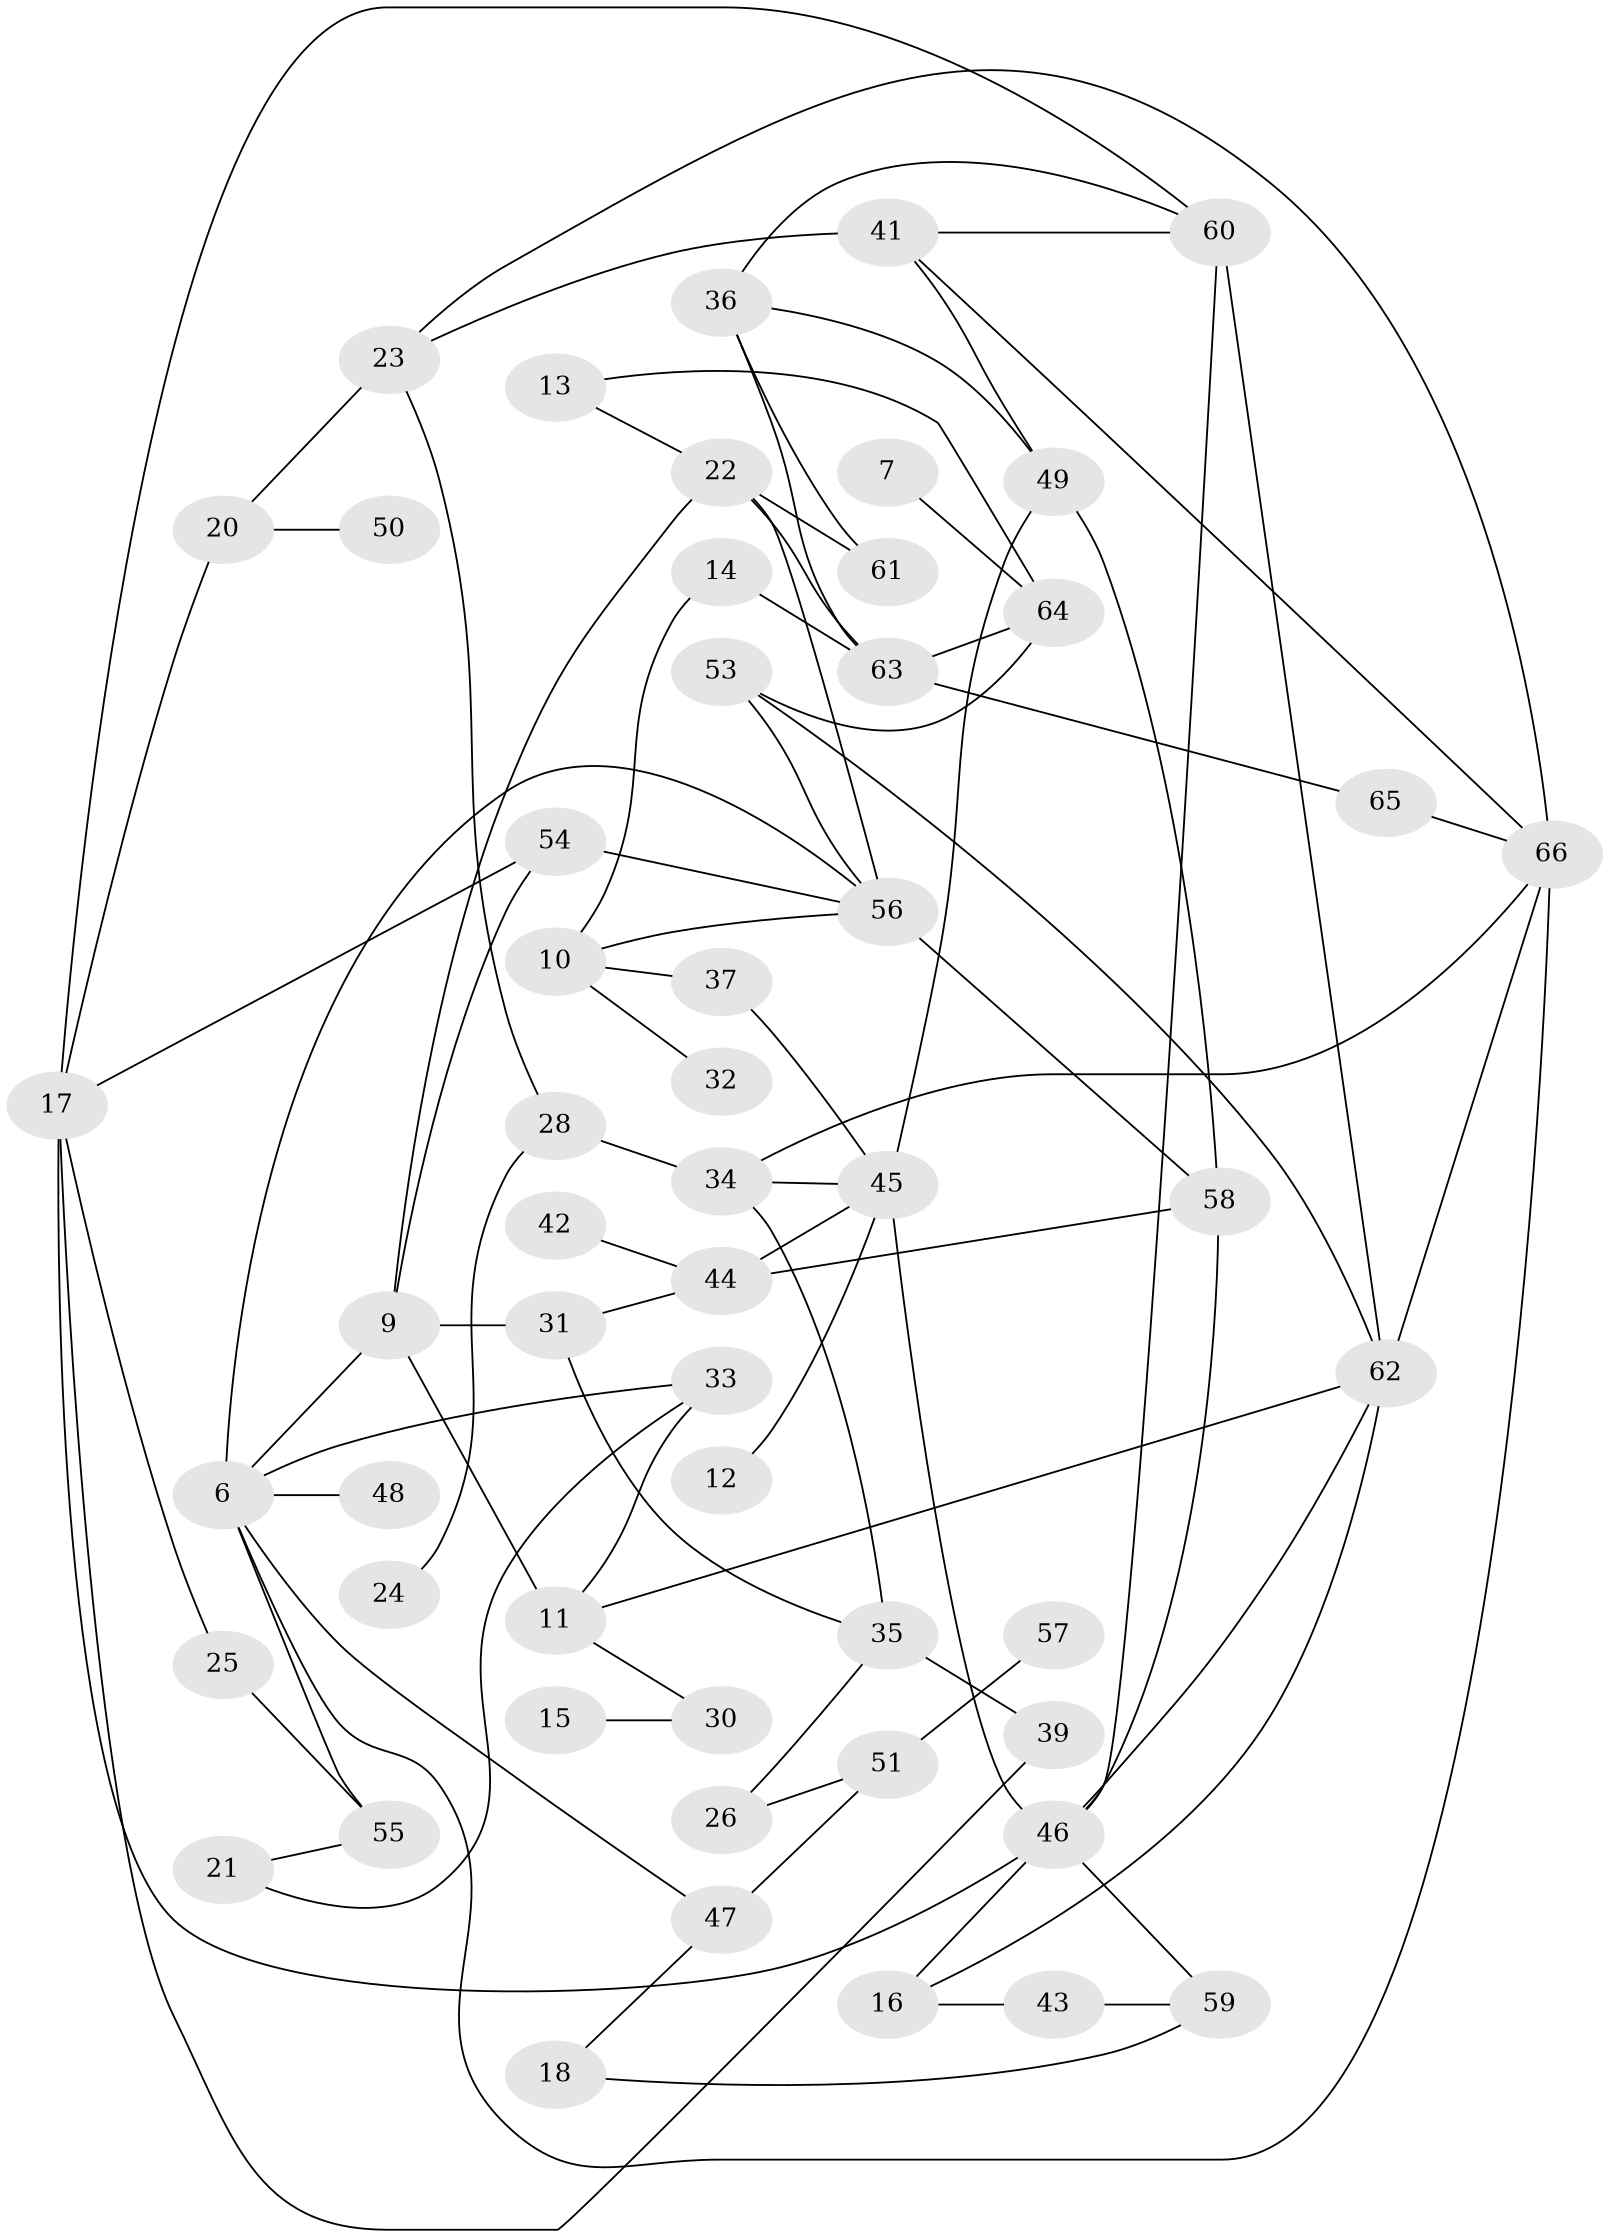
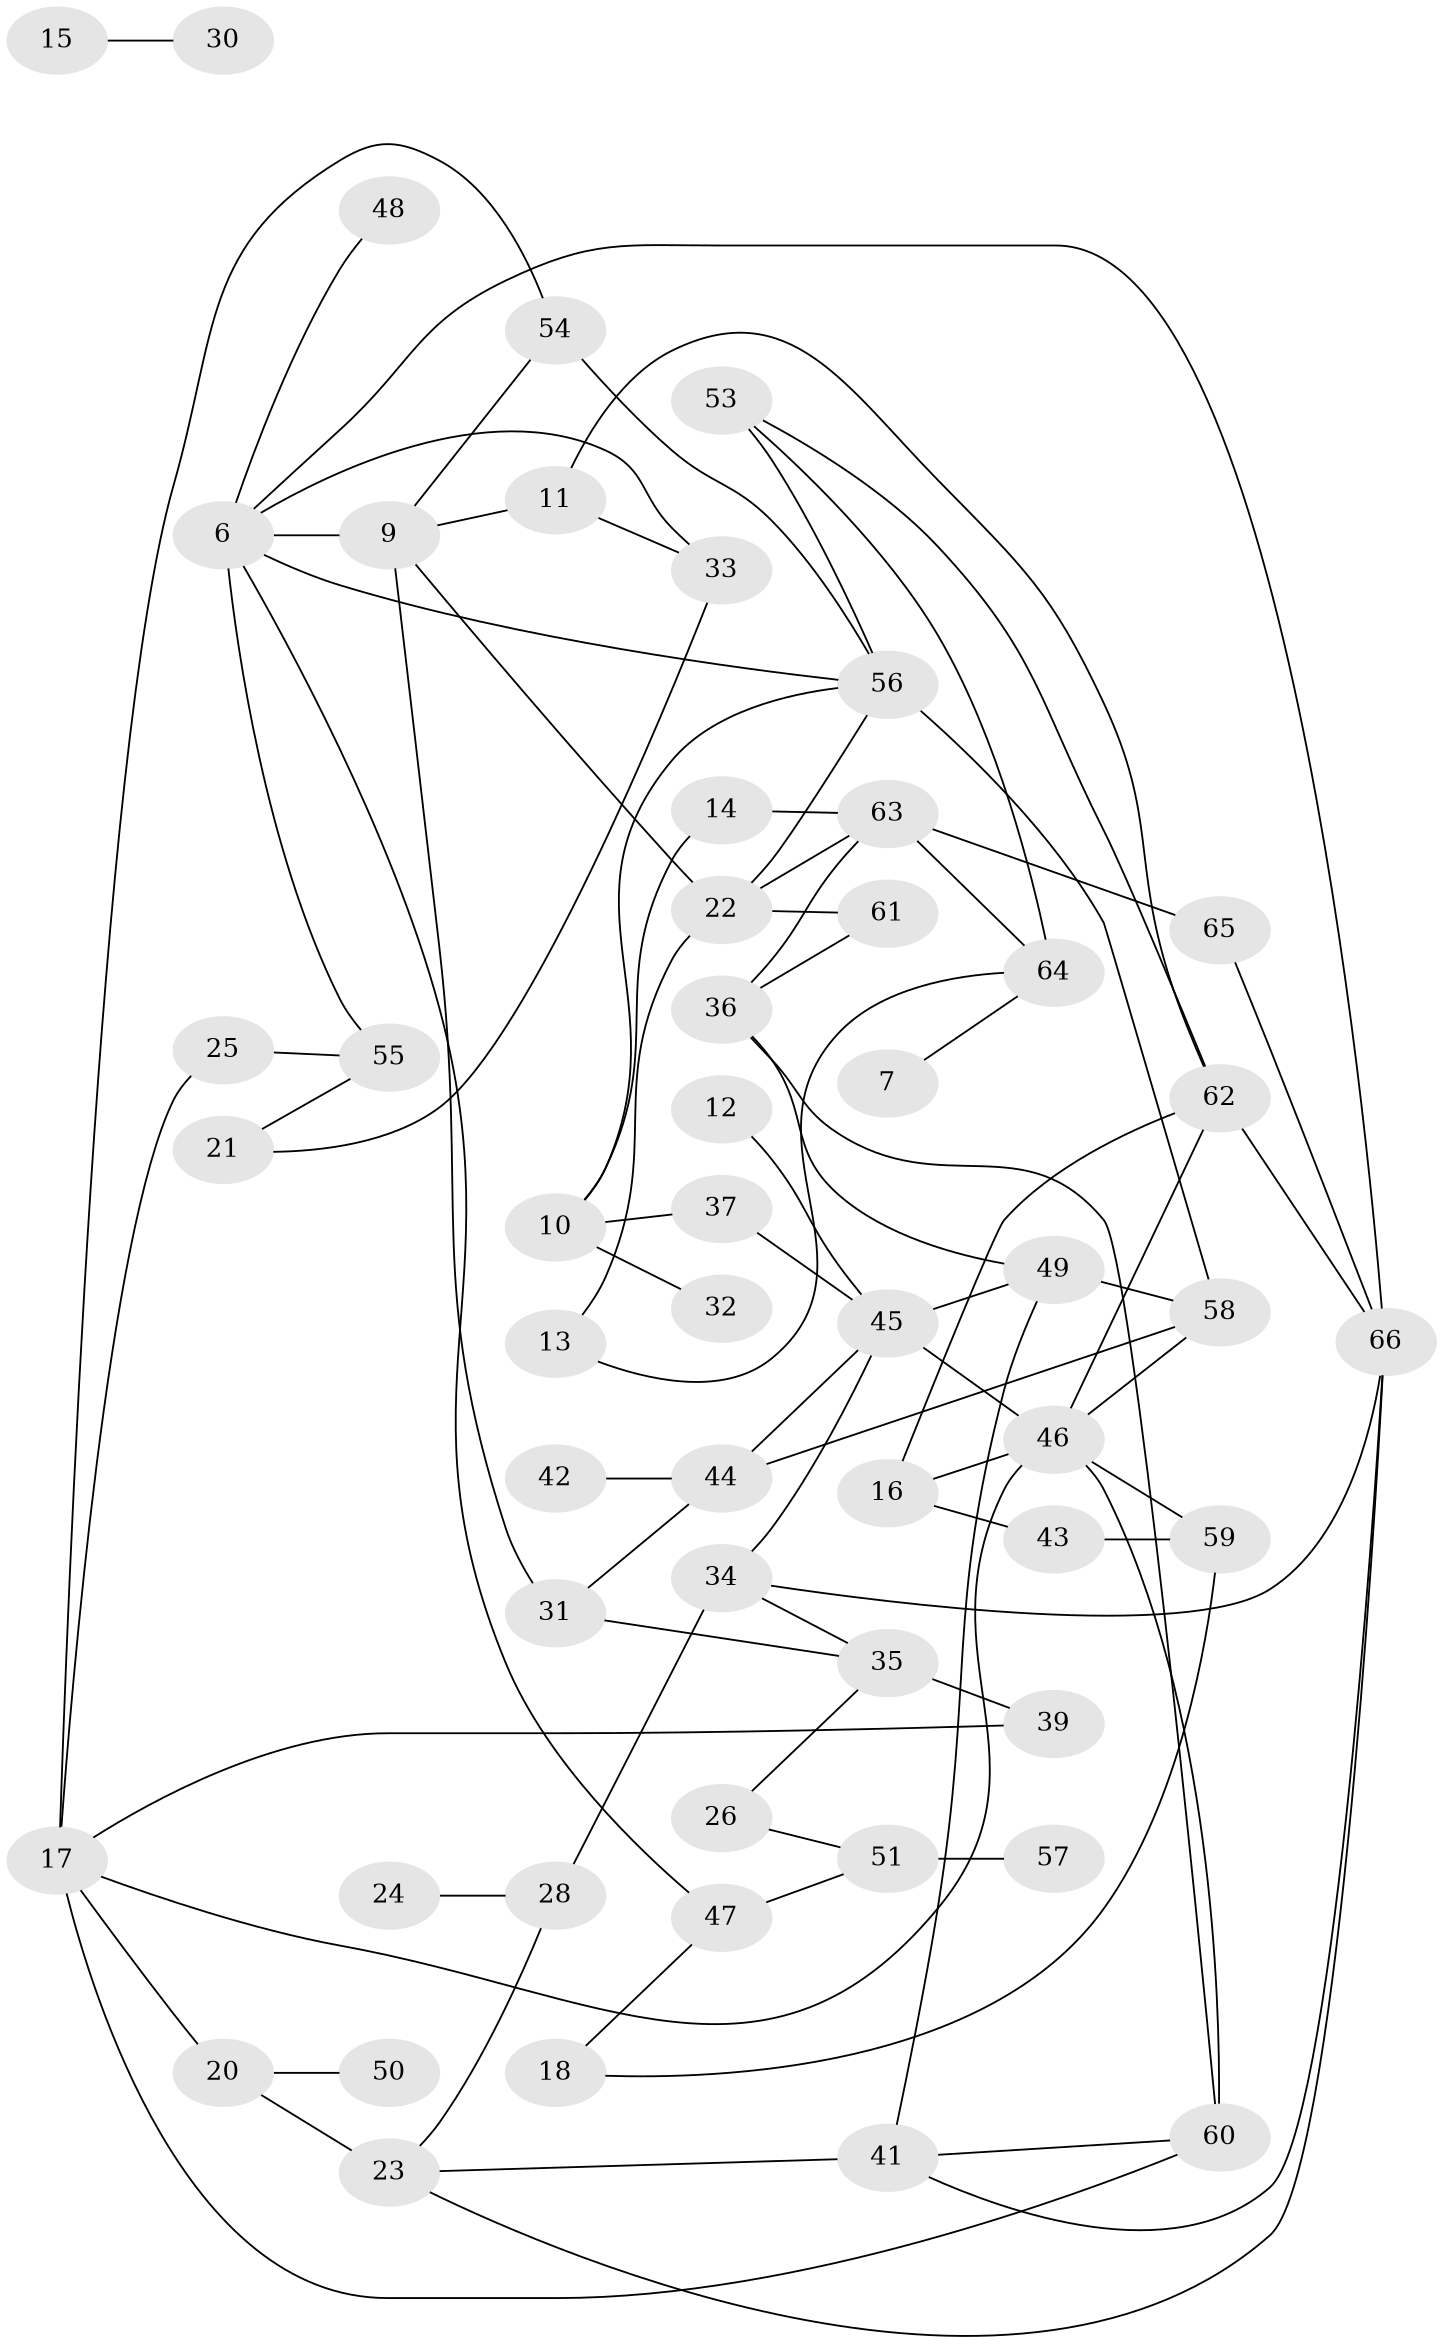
  graph {
    rankdir=LR
    node [color=gray90 style=filled]
    edge [weight=1.0]
    6
    9
    33
    47
    48
    55
    56
    66
    11
    22
    31
    54
    51
    58
    7
    64
    30
    62
    63
    61
    35
    44
    10
    14
    32
    37
    45
    12
    46
    49
    13
    65
    15
    16
    43
    59
    60
    17
    20
    25
    39
    23
    50
    18
    28
    41
    21
    34
    24
    26
    57
    36
    42
    53
    6 -- 9
    6 -- 33
    6 -- 47
    6 -- 48
    6 -- 55
    6 -- 56
    6 -- 66
    9 -- 11
    9 -- 22
    9 -- 31
    9 -- 54
    47 -- 51
    56 -- 58
    11 -- 33
-   11 -- 30
    11 -- 62
    22 -- 56
    22 -- 63
    22 -- 61
    31 -- 35 [weight=2.0]
    31 -- 44
    54 -- 56
    51 -- 57
    7 -- 64
    62 -- 66
    63 -- 64
    63 -- 65
    35 -- 39
    44 -- 58
    44 -- 45
    10 -- 56
    10 -- 14
    10 -- 32
    10 -- 37
    14 -- 63
    37 -- 45
    45 -- 46
    45 -- 49
    12 -- 45
    46 -- 58
    46 -- 62
    46 -- 59
    46 -- 60
    49 -- 58
    13 -- 22
    13 -- 64
    65 -- 66
    15 -- 30
    16 -- 62
    16 -- 46
    16 -- 43
    43 -- 59
-   60 -- 62
    17 -- 54
    17 -- 46
    17 -- 60
    17 -- 20
    17 -- 25
    17 -- 39
    20 -- 23
    20 -- 50
    25 -- 55
    23 -- 66
    23 -- 28
    23 -- 41
    18 -- 47
    18 -- 59
    28 -- 34
    41 -- 66
    41 -- 49
    41 -- 60 [weight=2.0]
    21 -- 33
    21 -- 55
    34 -- 66
    34 -- 35
    34 -- 45
    24 -- 28
    26 -- 51
    26 -- 35
    36 -- 63
    36 -- 61
    36 -- 49
    36 -- 60
    42 -- 44
    53 -- 56
    53 -- 64
    53 -- 62
  }
